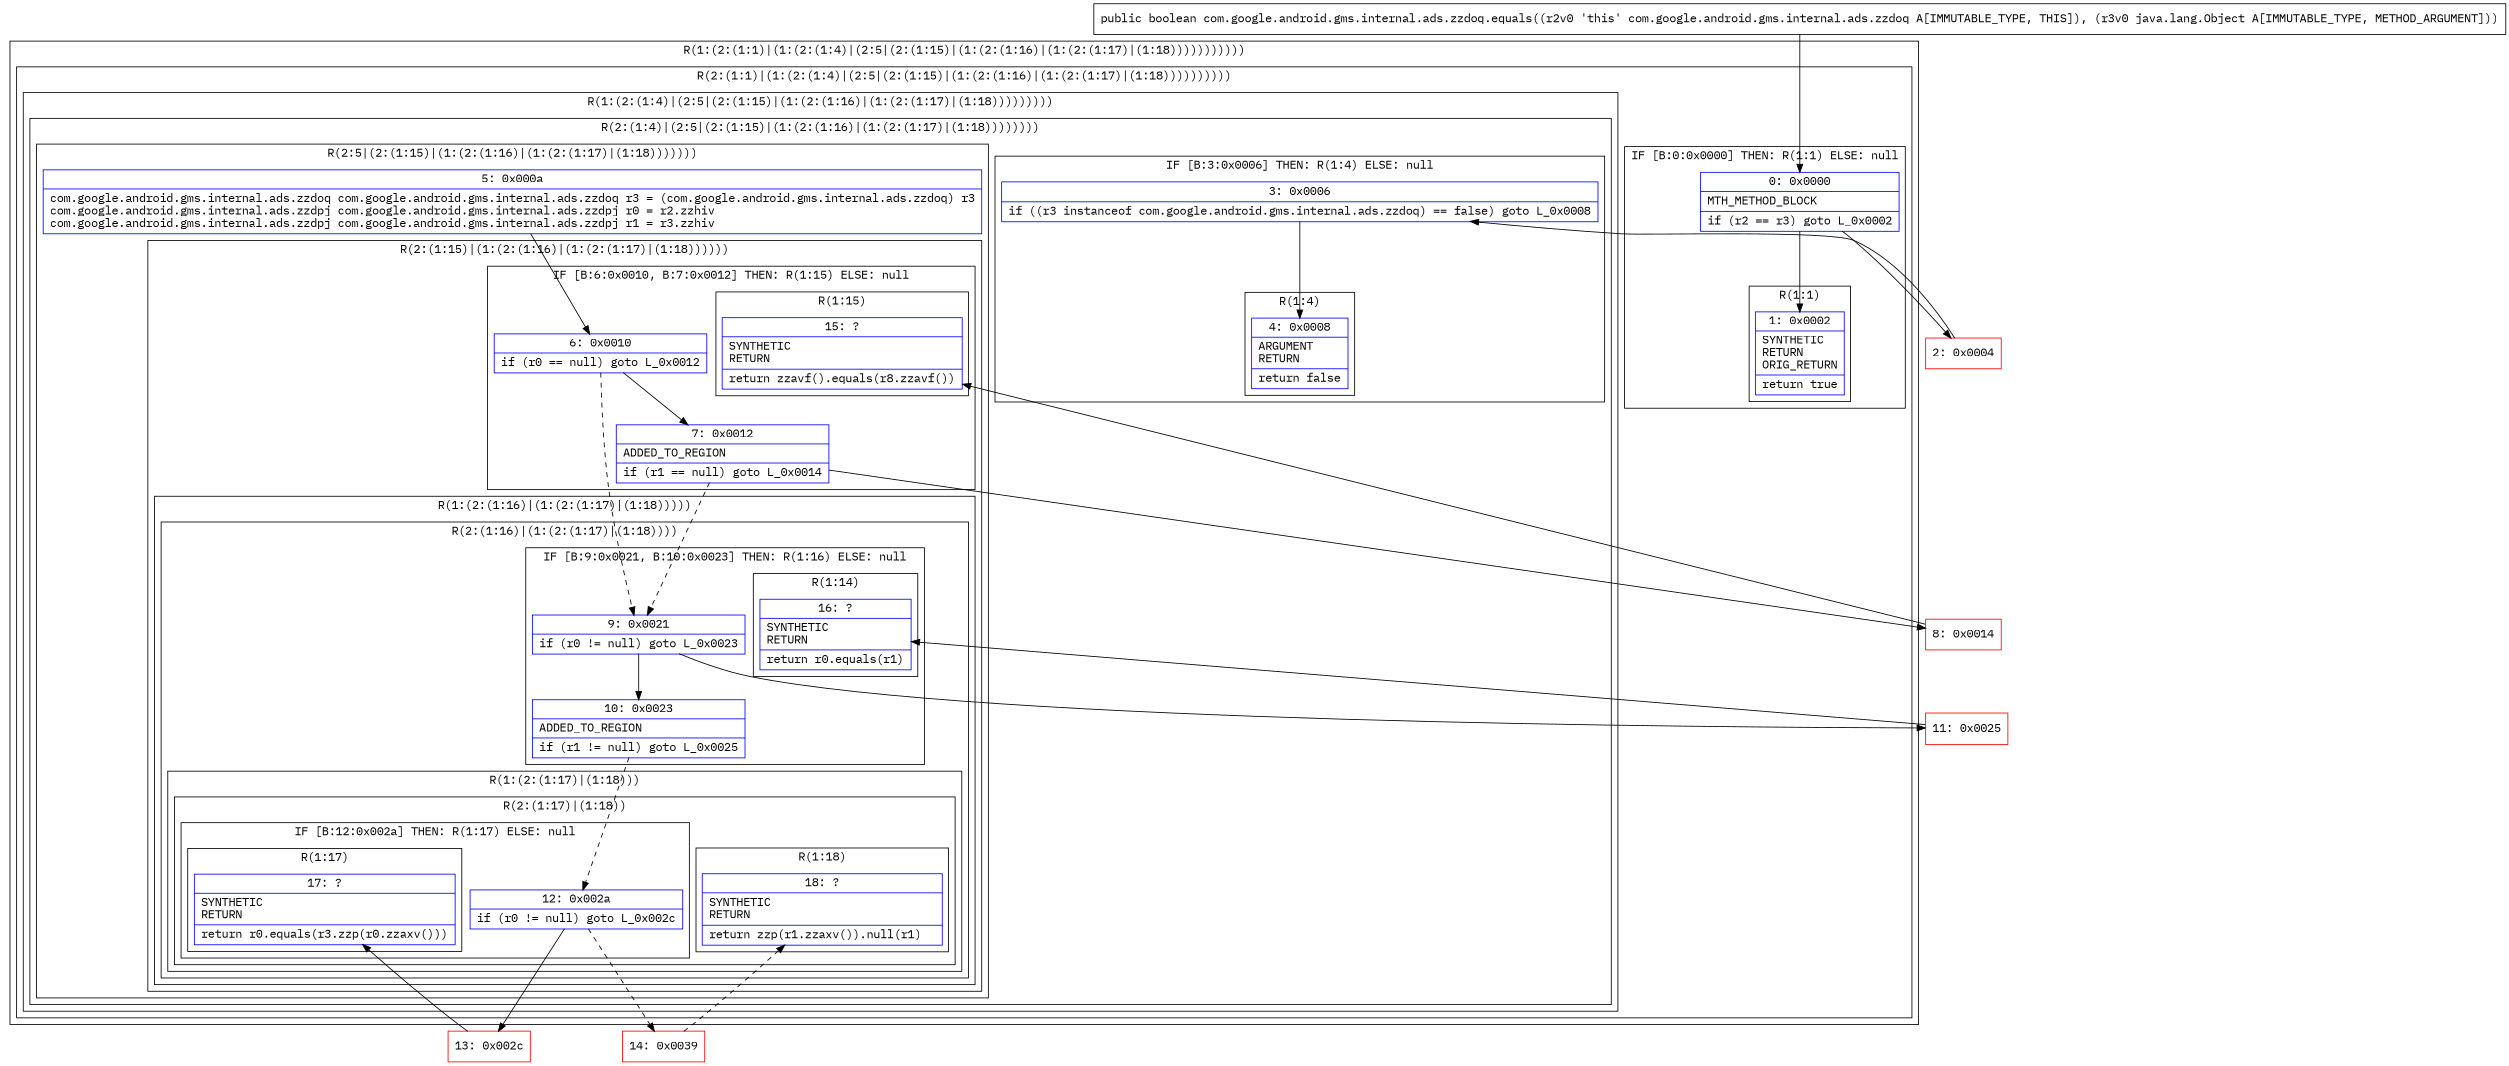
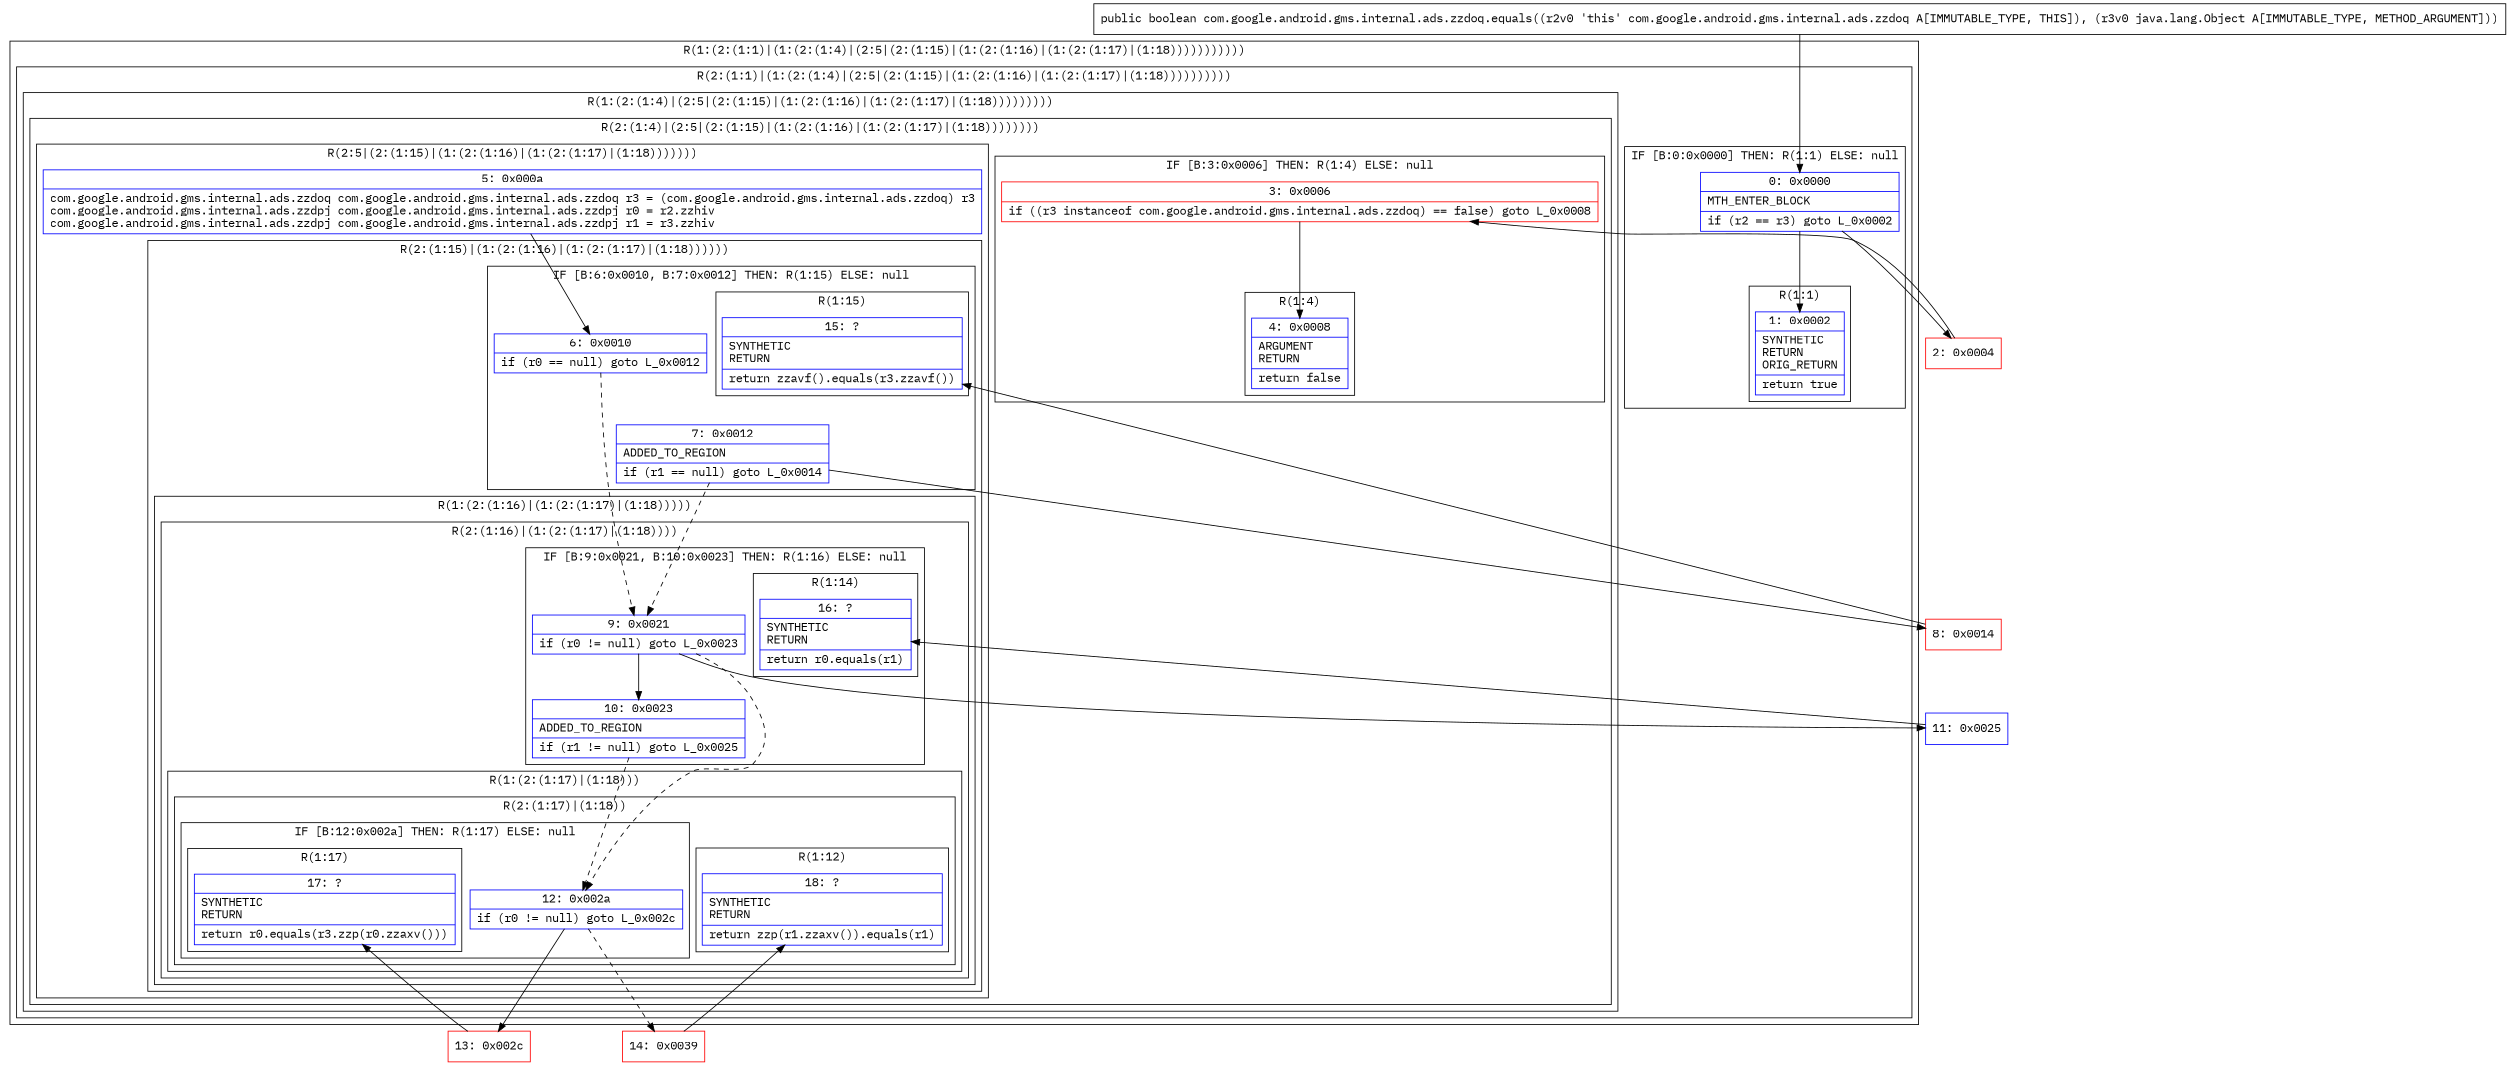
  digraph {
    fontname="IBM Plex Mono"
    node [color=blue fontname="IBM Plex Mono" shape=record]
    edge [fontname="IBM Plex Mono"]
    n1 [label="{1\:\ 0x0002|SYNTHETIC\lRETURN\lORIG_RETURN\l|return true\l}"]
-   n2 [label="{0\:\ 0x0000|MTH_METHOD_BLOCK\l|if (r2 == r3) goto L_0x0002\l}"]
+   n2 [label="{0\:\ 0x0000|MTH_ENTER_BLOCK\l|if (r2 == r3) goto L_0x0002\l}"]
    n3 [label="{4\:\ 0x0008|ARGUMENT\lRETURN\l|return false\l}"]
-   n4 [label="{3\:\ 0x0006|if ((r3 instanceof com.google.android.gms.internal.ads.zzdoq) == false) goto L_0x0008\l}"]
-   n5 [label="{15\:\ ?|SYNTHETIC\lRETURN\l|return zzavf().equals(r8.zzavf())\l}"]
+   n4 [color=red label="{3\:\ 0x0006|if ((r3 instanceof com.google.android.gms.internal.ads.zzdoq) == false) goto L_0x0008\l}"]
+   n5 [label="{15\:\ ?|SYNTHETIC\lRETURN\l|return zzavf().equals(r3.zzavf())\l}"]
    n6 [label="{6\:\ 0x0010|if (r0 == null) goto L_0x0012\l}"]
    n7 [label="{7\:\ 0x0012|ADDED_TO_REGION\l|if (r1 == null) goto L_0x0014\l}"]
    n8 [label="{16\:\ ?|SYNTHETIC\lRETURN\l|return r0.equals(r1)\l}"]
    n9 [label="{9\:\ 0x0021|if (r0 != null) goto L_0x0023\l}"]
    n10 [label="{10\:\ 0x0023|ADDED_TO_REGION\l|if (r1 != null) goto L_0x0025\l}"]
    n11 [label="{17\:\ ?|SYNTHETIC\lRETURN\l|return r0.equals(r3.zzp(r0.zzaxv()))\l}"]
    n12 [label="{12\:\ 0x002a|if (r0 != null) goto L_0x002c\l}"]
-   n13 [label="{18\:\ ?|SYNTHETIC\lRETURN\l|return zzp(r1.zzaxv()).null(r1)\l}"]
+   n13 [label="{18\:\ ?|SYNTHETIC\lRETURN\l|return zzp(r1.zzaxv()).equals(r1)\l}"]
    n14 [label="{5\:\ 0x000a|com.google.android.gms.internal.ads.zzdoq com.google.android.gms.internal.ads.zzdoq r3 = (com.google.android.gms.internal.ads.zzdoq) r3\lcom.google.android.gms.internal.ads.zzdpj com.google.android.gms.internal.ads.zzdpj r0 = r2.zzhiv\lcom.google.android.gms.internal.ads.zzdpj com.google.android.gms.internal.ads.zzdpj r1 = r3.zzhiv\l}"]
    n15 [color=red label="{2\:\ 0x0004}"]
    n16 [color=red label="{8\:\ 0x0014}"]
-   n17 [color=red label="{11\:\ 0x0025}"]
+   n17 [label="{11\:\ 0x0025}"]
    n18 [color=red label="{13\:\ 0x002c}"]
    n19 [color=red label="{14\:\ 0x0039}"]
    n20 [label="{public boolean com.google.android.gms.internal.ads.zzdoq.equals((r2v0 'this' com.google.android.gms.internal.ads.zzdoq A[IMMUTABLE_TYPE, THIS]), (r3v0 java.lang.Object A[IMMUTABLE_TYPE, METHOD_ARGUMENT])) }" color=""]
    subgraph cluster_1 {
      label="R(1:(2:(1:1)|(1:(2:(1:4)|(2:5|(2:(1:15)|(1:(2:(1:16)|(1:(2:(1:17)|(1:18)))))))))))"
      subgraph cluster_2 {
        label="R(2:(1:1)|(1:(2:(1:4)|(2:5|(2:(1:15)|(1:(2:(1:16)|(1:(2:(1:17)|(1:18))))))))))"
        subgraph cluster_3 {
          label="IF [B:0:0x0000] THEN: R(1:1) ELSE: null"
          n2
          subgraph cluster_4 {
            label="R(1:1)"
            n1
          }
        }
        subgraph cluster_5 {
          label="R(1:(2:(1:4)|(2:5|(2:(1:15)|(1:(2:(1:16)|(1:(2:(1:17)|(1:18)))))))))"
          subgraph cluster_6 {
            label="R(2:(1:4)|(2:5|(2:(1:15)|(1:(2:(1:16)|(1:(2:(1:17)|(1:18))))))))"
            subgraph cluster_7 {
              label="IF [B:3:0x0006] THEN: R(1:4) ELSE: null"
              n4
              subgraph cluster_8 {
                label="R(1:4)"
                n3
              }
            }
            subgraph cluster_9 {
              label="R(2:5|(2:(1:15)|(1:(2:(1:16)|(1:(2:(1:17)|(1:18)))))))"
              n14
              subgraph cluster_10 {
                label="R(2:(1:15)|(1:(2:(1:16)|(1:(2:(1:17)|(1:18))))))"
                subgraph cluster_11 {
                  label="IF [B:6:0x0010, B:7:0x0012] THEN: R(1:15) ELSE: null"
                  n6
                  n7
                  subgraph cluster_12 {
                    label="R(1:15)"
                    n5
                  }
                }
                subgraph cluster_13 {
                  label="R(1:(2:(1:16)|(1:(2:(1:17)|(1:18)))))"
                  subgraph cluster_14 {
                    label="R(2:(1:16)|(1:(2:(1:17)|(1:18))))"
                    subgraph cluster_15 {
                      label="IF [B:9:0x0021, B:10:0x0023] THEN: R(1:16) ELSE: null"
                      n9
                      n10
                      subgraph cluster_16 {
                        label="R(1:14)"
                        n8
                      }
                    }
                    subgraph cluster_17 {
                      label="R(1:(2:(1:17)|(1:18)))"
                      subgraph cluster_18 {
                        label="R(2:(1:17)|(1:18))"
                        subgraph cluster_19 {
                          label="IF [B:12:0x002a] THEN: R(1:17) ELSE: null"
                          n12
                          subgraph cluster_20 {
                            label="R(1:17)"
                            n11
                          }
                        }
                        subgraph cluster_21 {
-                         label="R(1:18)"
+                         label="R(1:12)"
                          n13
                        }
                      }
                    }
                  }
                }
              }
            }
          }
        }
      }
    }
    n2 -> n1
    n2 -> n15 [style=solid]
    n4 -> n3
-   n6 -> n7
    n6 -> n9 [style=dashed]
    n7 -> n9 [style=dashed]
    n7 -> n16
    n9 -> n10
+   n9 -> n12 [style=dashed]
    n9 -> n17
    n10 -> n12 [style=dashed]
    n12 -> n18
    n12 -> n19 [style=dashed]
    n14 -> n6
    n15 -> n4
    n16 -> n5
    n17 -> n8
    n18 -> n11
-   n19 -> n13 [style=dashed]
+   n19 -> n13
    n20 -> n2
  }
